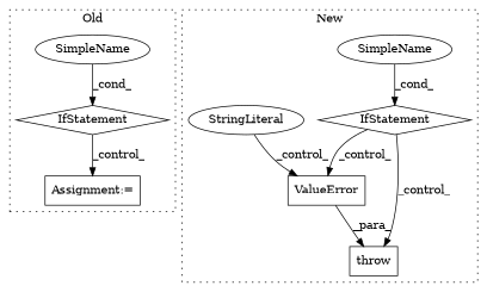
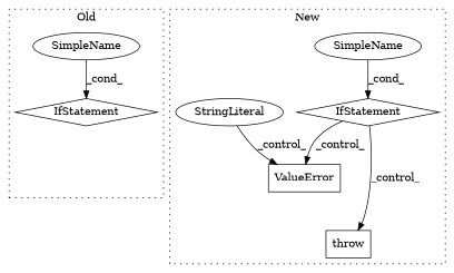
  digraph {
    node [a=42 shape=box]
-   n1 [a=7 l=1 label="Assignment:=" s=734]
    n2 [label=SimpleName shape=ellipse]
    n3 [a=25 l="4,2" label=IfStatement s="697,719" shape=diamond]
    n4 [a=53 l=6 label=throw s=1393]
    n5 [a=25 l="4,2" label=IfStatement s="619,651" shape=diamond]
    n6 [label=SimpleName shape=ellipse]
    n7 [a=32 l="11,1" label=ValueError s="1399,1453"]
    n8 [a=45 l=43 label=StringLiteral s=1410 shape=ellipse]
    subgraph cluster_1 {
      label=Old
      style=dotted
-     n1
      n2
      n3
    }
    subgraph cluster_2 {
      label=New
      style=dotted
      n4
      n5
      n6
      n7
      n8
    }
    n2 -> n3 [label=_cond_]
-   n3 -> n1 [label=_control_]
    n5 -> n4 [label=_control_]
    n5 -> n7 [label=_control_]
    n6 -> n5 [label=_cond_]
-   n7 -> n4 [label=_para_]
    n8 -> n7 [label=_control_]
  }
